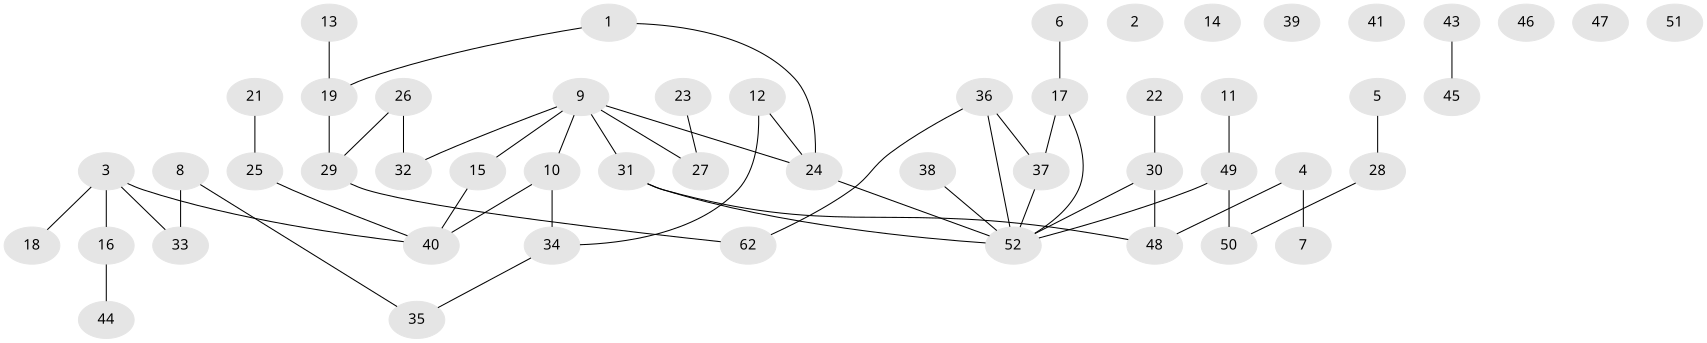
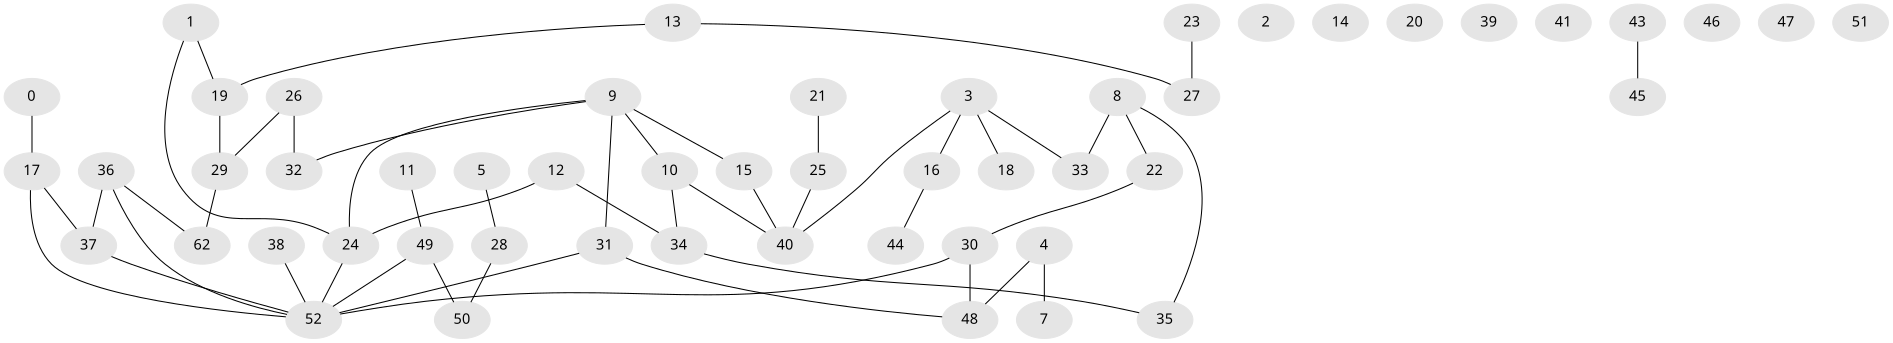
  graph {
    fontname="Noto Sans"
    node [color=gray90 fontname="Noto Sans" style=filled]
    edge [fontname="Noto Sans"]
    1
    19
    24
    29
    52
    2
    3
    16
    18
    33
    40
    44
    4
    7
    48
    5
    28
    50
-   6
+   6 [label=0]
    17
    37
    8
    22
    35
    30
    9
    10
    15
    31
    32
    34
    11
    49
    12
    13
    27
    14
    n38 [label=62]
+   20
    21
    25
    23
    26
    36
    38
    39
    41
    43
    45
    46
    47
    51
    1 -- 19
    1 -- 24
    19 -- 29
    24 -- 52
    29 -- n38
    3 -- 16
    3 -- 18
    3 -- 33
    3 -- 40
    16 -- 44
    4 -- 7
    4 -- 48
    5 -- 28
    28 -- 50
    6 -- 17
    17 -- 52
    17 -- 37
    37 -- 52
    8 -- 33
+   8 -- 22
    8 -- 35
    22 -- 30
    30 -- 52
    30 -- 48
    9 -- 24
    9 -- 10
    9 -- 15
    9 -- 31
    9 -- 32
    10 -- 40
    10 -- 34
    15 -- 40
    31 -- 52
    31 -- 48
    34 -- 35
    11 -- 49
    49 -- 52
    49 -- 50
    12 -- 24
    12 -- 34
    13 -- 19
-   9 -- 27
+   13 -- 27
    21 -- 25
    25 -- 40
    23 -- 27
    26 -- 29
    26 -- 32
    36 -- 52
    36 -- 37
    36 -- n38
    38 -- 52
    43 -- 45
  }
